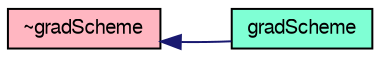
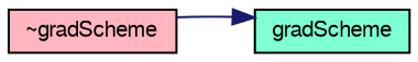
  digraph {
    rankdir=LR
    node [color=black fontname=FreeSans fontsize=10 shape=record style=filled]
    n1 [fillcolor=lightpink fontcolor=black height=0.2 label="~gradScheme" width=0.4]
    n2 [height=0.2 label=gradScheme width=0.4 fillcolor=aquamarine]
-   n1 -> n2 [color=midnightblue dir=back fontname=FreeSans fontsize=10 labelfontname=FreeSans labelfontsize=10 style=solid]
+   n2 -> n1 [color=midnightblue dir=back fontname=FreeSans fontsize=10 labelfontname=FreeSans labelfontsize=10 style=solid]
  }
